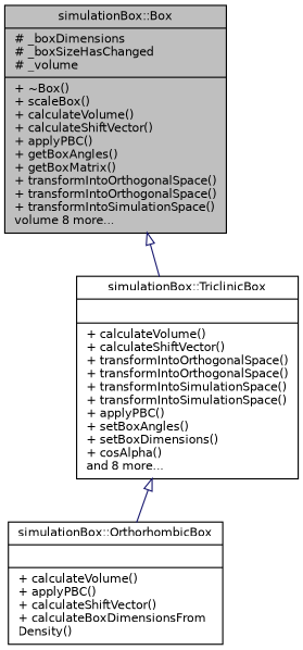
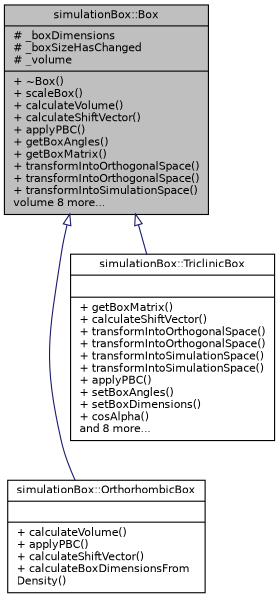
  digraph {
    node [color=black fillcolor=white fontname=Helvetica fontsize=10 shape=record style=filled]
    edge [arrowtail=onormal color=midnightblue dir=back fontname=Helvetica fontsize=10 labelfontname=Helvetica labelfontsize=10 style=solid]
    n1 [fillcolor=grey75 fontcolor=black height=0.2 label="{simulationBox::Box\n|# _boxDimensions\l# _boxSizeHasChanged\l# _volume\l|+ ~Box()\l+ scaleBox()\l+ calculateVolume()\l+ calculateShiftVector()\l+ applyPBC()\l+ getBoxAngles()\l+ getBoxMatrix()\l+ transformIntoOrthogonalSpace()\l+ transformIntoOrthogonalSpace()\l+ transformIntoSimulationSpace()\lvolume 8 more...\l}" width=0.4]
    n2 [height=0.2 label="{simulationBox::OrthorhombicBox\n||+ calculateVolume()\l+ applyPBC()\l+ calculateShiftVector()\l+ calculateBoxDimensionsFrom\lDensity()\l}" width=0.4]
-   n3 [height=0.2 label="{simulationBox::TriclinicBox\n||+ calculateVolume()\l+ calculateShiftVector()\l+ transformIntoOrthogonalSpace()\l+ transformIntoOrthogonalSpace()\l+ transformIntoSimulationSpace()\l+ transformIntoSimulationSpace()\l+ applyPBC()\l+ setBoxAngles()\l+ setBoxDimensions()\l+ cosAlpha()\land 8 more...\l}" width=0.4]
-   n3 -> n2
+   n3 [height=0.2 label="{simulationBox::TriclinicBox\n||+ getBoxMatrix()\l+ calculateShiftVector()\l+ transformIntoOrthogonalSpace()\l+ transformIntoOrthogonalSpace()\l+ transformIntoSimulationSpace()\l+ transformIntoSimulationSpace()\l+ applyPBC()\l+ setBoxAngles()\l+ setBoxDimensions()\l+ cosAlpha()\land 8 more...\l}" width=0.4]
+   n1 -> n2
    n1 -> n3
  }
